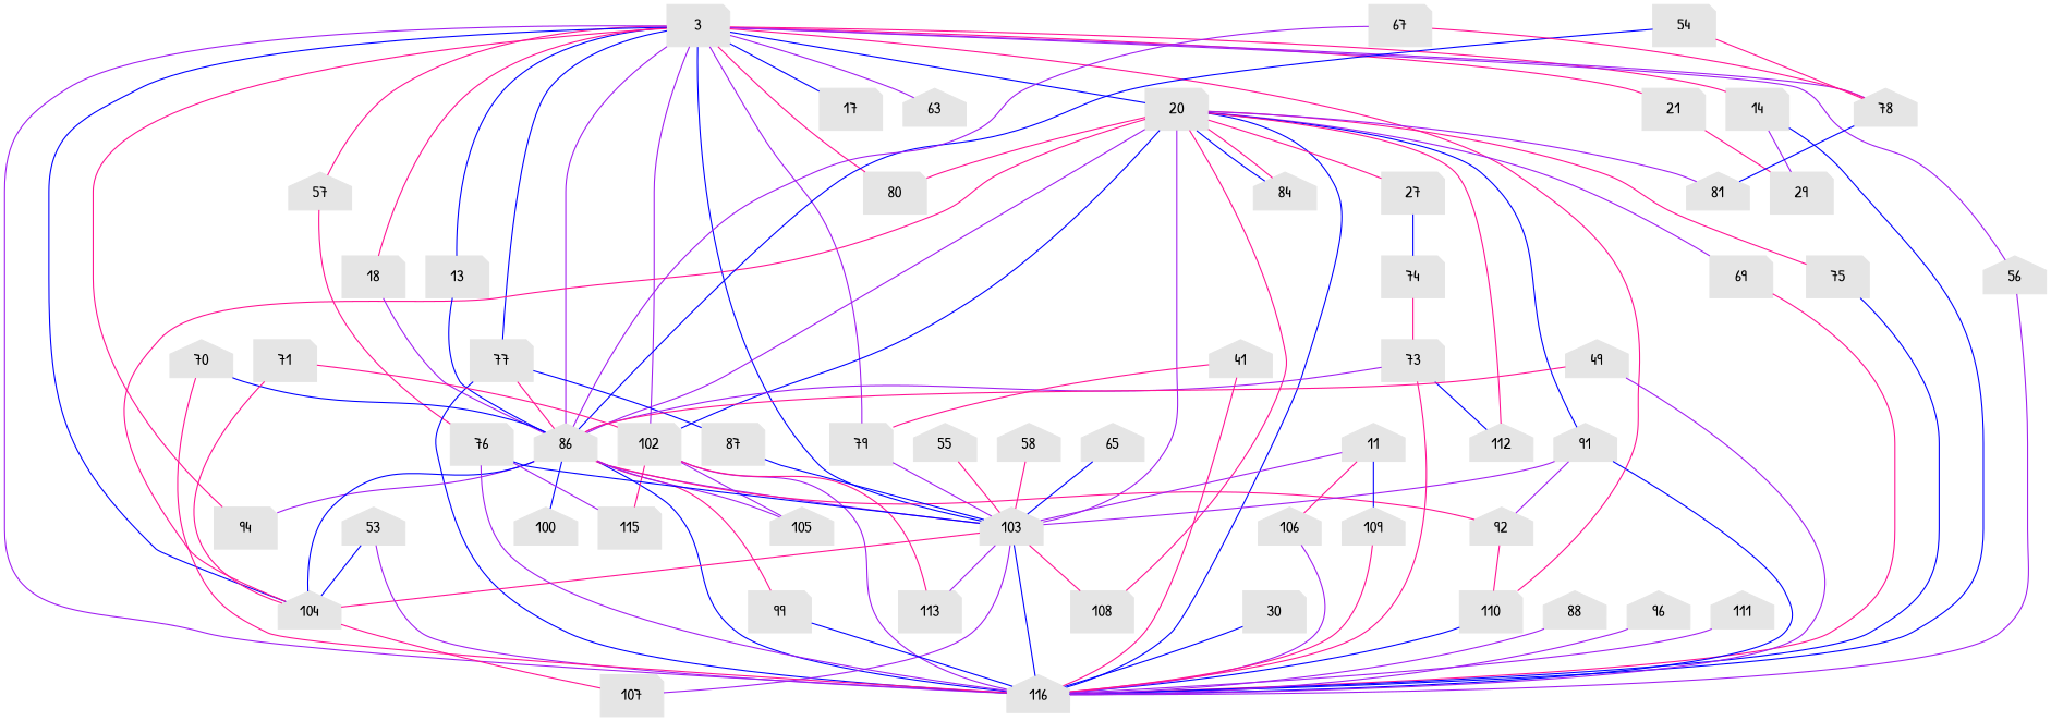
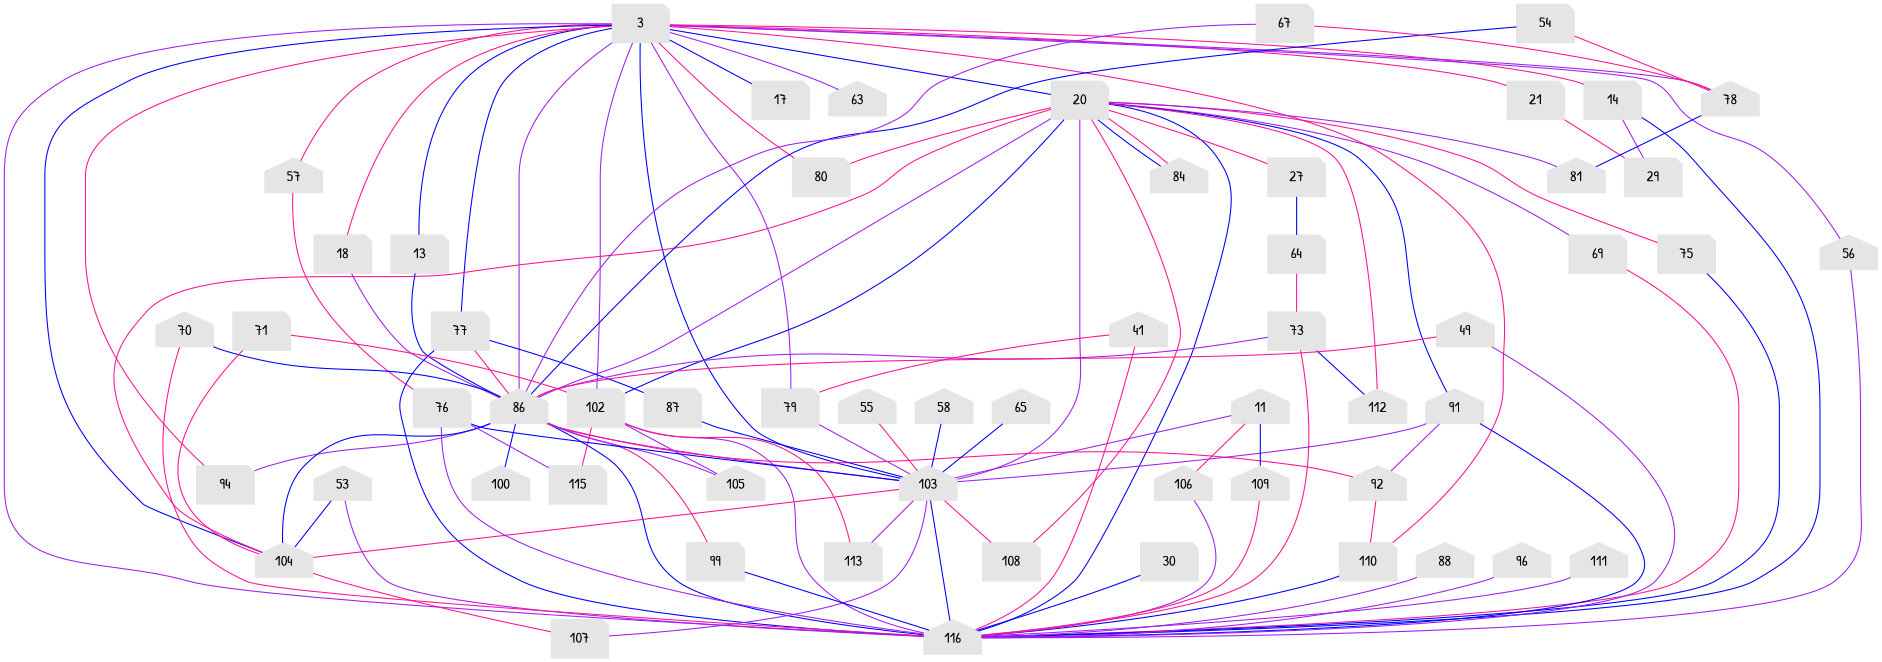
  graph {
    fontname="Patrick Hand"
    node [color=gray90 fontname="Patrick Hand" shape=note style=filled]
    edge [color=deeppink fontname="Patrick Hand"]
    3 [super="+2"]
    n2 [label=20 super="+6"]
    13
    14
    17
    18
    21 [super="+16"]
    56 [shape=house]
    57 [shape=house]
    63 [shape=house]
    n11 [label=78 shape=house super="+47"]
    77 [super="+34+44"]
    79 [super="+31"]
    80
    86 [shape=house super="+22+9"]
    94
    102 [super="+19+45+83"]
    103 [shape=house super="+72+28+90+46+52+43"]
    104 [shape=house super="+38+42+101"]
    110 [super="+98"]
    116 [shape=house super="+114+50"]
    27 [super="+26"]
    69
    75
    81 [shape=house]
    84 [shape=house]
    91 [shape=house super="+85+89"]
    108
    112 [shape=house]
    29
    76 [super="+60"]
    87
    92 [shape=house super="+68+66"]
    99
    100 [shape=house]
    105 [shape=house]
    115
    113
    107
-   64 [label=74]
+   64
    11 [shape=house]
    106 [shape=house]
    109 [shape=house]
    73 [super="+48"]
    30
    41 [shape=house]
    49 [shape=house]
    53 [shape=house]
    54
    55 [shape=house]
    58 [shape=house]
    65 [shape=house]
    67
    70 [shape=house]
    71
    88 [shape=house]
    96 [shape=house]
    111 [shape=house]
    3 -- n2 [color=blue weight=4]
    3 -- 13 [color=blue]
    3 -- 14 [weight=2]
    3 -- 17 [color=blue]
    3 -- 18
    3 -- 21 [weight=3]
    3 -- 56 [color=purple]
    3 -- 57
    3 -- 63 [color=purple weight=2]
    3 -- n11 [color=purple weight=3]
    3 -- 77 [color=blue weight=2]
    3 -- 79 [color=purple weight=2]
    3 -- 80
    3 -- 86 [color=purple weight=5]
    3 -- 94
    3 -- 102 [color=purple weight=2]
    3 -- 103 [color=blue weight=6]
    3 -- 104 [color=blue]
    3 -- 110 [weight=2]
    3 -- 116 [color=purple weight=5]
    n2 -- 80
    n2 -- 86 [color=purple weight=5]
    n2 -- 102 [color=blue weight=2]
    n2 -- 103 [color=purple weight=9]
    n2 -- 104 [weight=3]
    n2 -- 116 [color=blue weight=5]
    n2 -- 27 [weight=3]
    n2 -- 69 [color=purple]
    n2 -- 75
    n2 -- 81 [color=purple]
    n2 -- 84 [color=blue]
    n2 -- 84
    n2 -- 91 [color=blue weight=3]
    n2 -- 108
    n2 -- 112
    13 -- 86 [color=blue]
    14 -- 116 [color=blue]
    14 -- 29 [color=purple]
    18 -- 86 [color=purple]
    21 -- 29
    56 -- 116 [color=purple]
    57 -- 76
    n11 -- 81 [color=blue]
    77 -- 86
    77 -- 116 [color=blue]
    77 -- 87 [color=blue]
    79 -- 103 [color=purple weight=2]
    86 -- 94 [color=purple]
    86 -- 103 [color=purple weight=6]
    86 -- 104 [color=blue weight=4]
    86 -- 116 [color=blue weight=6]
    86 -- 92 [weight=4]
    86 -- 99
    86 -- 100 [color=blue weight=2]
    86 -- 105 [color=purple]
    102 -- 116 [color=purple weight=4]
    102 -- 105 [color=purple]
    102 -- 115
    102 -- 113
    103 -- 104
    103 -- 116 [color=blue weight=4]
    103 -- 108
    103 -- 113 [color=purple]
    103 -- 107 [color=purple]
    104 -- 107
    110 -- 116 [color=blue]
    27 -- 64 [color=blue]
    69 -- 116
    75 -- 116 [color=blue]
    91 -- 103 [color=purple]
    91 -- 116 [color=blue weight=3]
    91 -- 92 [color=purple weight=2]
    76 -- 103 [color=blue]
    76 -- 116 [color=purple weight=2]
    76 -- 115 [color=purple]
    87 -- 103 [color=blue]
    92 -- 110
    99 -- 116 [color=blue]
    64 -- 73
    11 -- 103 [color=purple weight=2]
    11 -- 106
    11 -- 109 [color=blue]
    106 -- 116 [color=purple]
    109 -- 116
    73 -- 86 [color=purple weight=2]
    73 -- 116
    73 -- 112 [color=blue]
    30 -- 116 [color=blue]
    41 -- 79
    41 -- 116
    49 -- 86
    49 -- 116 [color=purple]
    53 -- 104 [color=blue]
    53 -- 116 [color=purple]
    54 -- n11
    54 -- 86 [color=blue]
    55 -- 103 [weight=2]
-   58 -- 103 [weight=2]
+   58 -- 103 [color=blue weight=2]
    65 -- 103 [color=blue weight=2]
    67 -- n11
    67 -- 86 [color=purple]
    70 -- 86 [color=blue]
    70 -- 116
    71 -- 102
    71 -- 104
    88 -- 116 [color=purple weight=2]
    96 -- 116 [color=purple weight=2]
    111 -- 116 [color=purple]
  }
